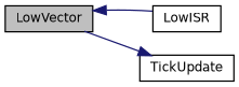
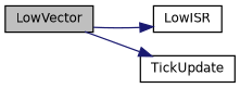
  digraph {
    rankdir=LR
    node [color=black fillcolor=white fontname=Helvetica fontsize=10 shape=record style=filled]
    edge [color=midnightblue fontname=Helvetica fontsize=10 labelfontname=Helvetica labelfontsize=10 style=solid]
    n1 [fillcolor=grey75 fontcolor=black height=0.2 label=LowVector width=0.4]
    n2 [height=0.2 label=LowISR width=0.4]
    n3 [height=0.2 label=TickUpdate width=0.4]
-   n2 -> n1
+   n1 -> n2
    n1 -> n3
  }
